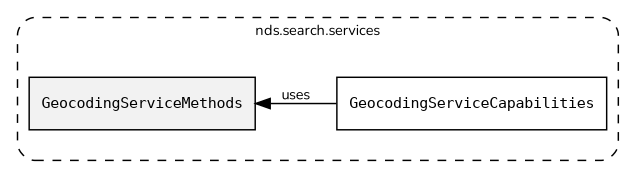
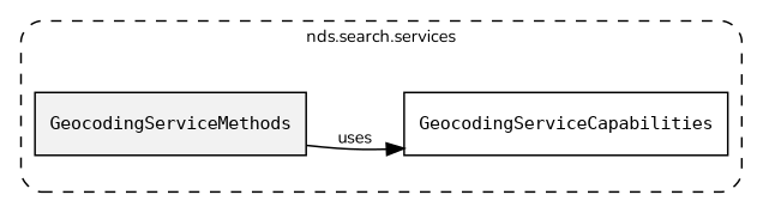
  digraph {
    fontsize=10
    rankdir=LR
    fontname=Nunito
    node [fontsize=10 shape=box fontname=Nunito]
    n1 [fillcolor="#0000000D" label=<<font face="monospace"><table align="center" border="0" cellspacing="0" cellpadding="0"><tr><td href="../../../content/packages/nds.search.services.html#Bitmask-GeocodingServiceMethods" title="Bitmask defined in nds.search.services">GeocodingServiceMethods</td></tr></table></font>> style=filled]
    n2 [label=<<font face="monospace"><table align="center" border="0" cellspacing="0" cellpadding="0"><tr><td href="../../../content/packages/nds.search.services.html#Structure-GeocodingServiceCapabilities" title="Structure defined in nds.search.services">GeocodingServiceCapabilities</td></tr></table></font>>]
    subgraph cluster_1 {
      label="nds.search.services"
      style="dashed, rounded"
      n1
      n2
    }
-   n2 -> n1 [fontsize=10 label=uses fontname=Nunito]
+   n1 -> n2 [fontsize=10 label=uses fontname=Nunito]
  }
